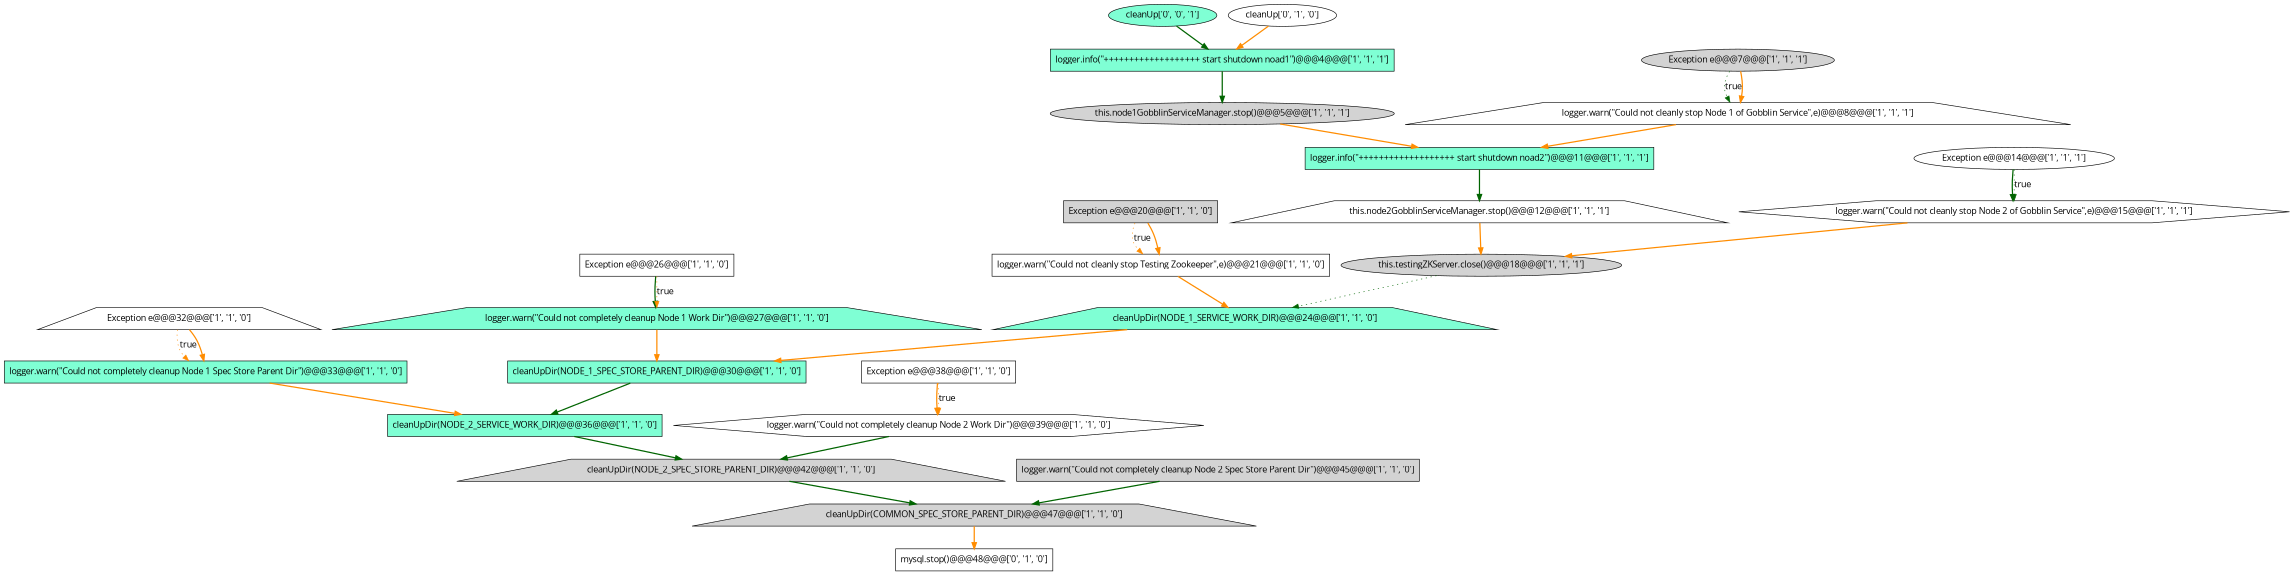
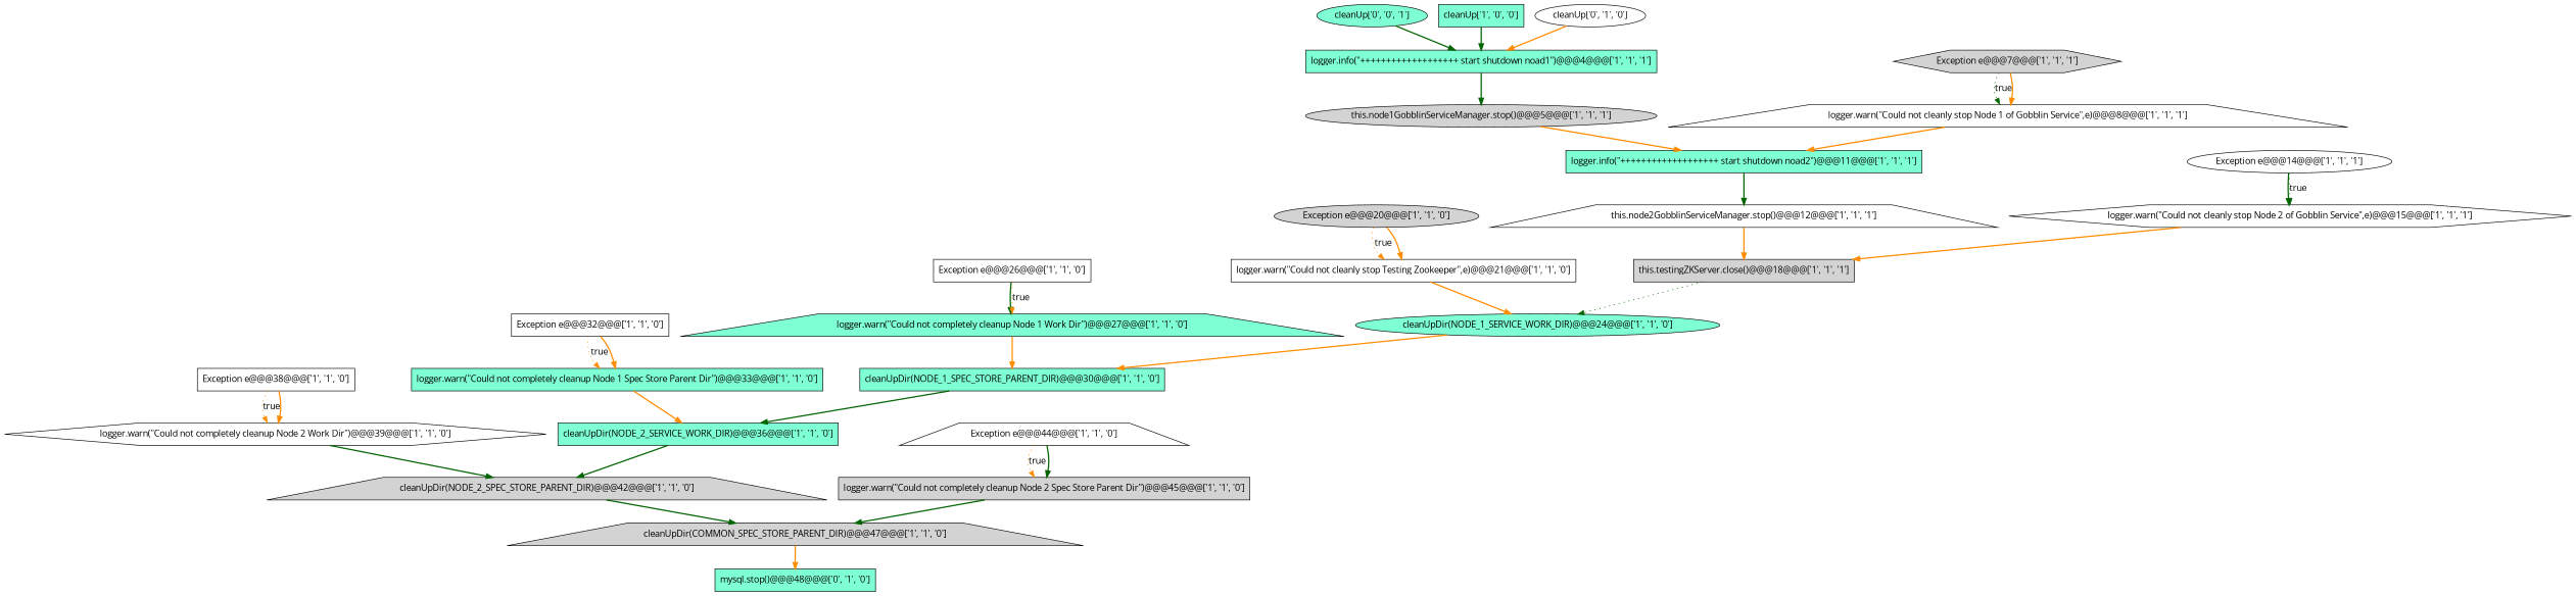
  digraph {
    fontname="Open Sans"
    node [fillcolor=white fontname="Open Sans" shape=box style=filled]
    edge [color=darkorange fontname="Open Sans" style=bold]
    n1 [fillcolor=aquamarine label="cleanUp['0', '0', '1']" shape=ellipse]
    n2 [fillcolor=aquamarine label="logger.info(\"+++++++++++++++++++ start shutdown noad1\")@@@4@@@['1', '1', '1']"]
    n3 [fillcolor=lightgrey label="this.node1GobblinServiceManager.stop()@@@5@@@['1', '1', '1']" shape=ellipse]
+   n4 [fillcolor=aquamarine label="cleanUp['1', '0', '0']"]
    n5 [fillcolor=aquamarine label="logger.info(\"+++++++++++++++++++ start shutdown noad2\")@@@11@@@['1', '1', '1']"]
    n6 [label="this.node2GobblinServiceManager.stop()@@@12@@@['1', '1', '1']" shape=trapezium]
-   n7 [label="Exception e@@@32@@@['1', '1', '0']" shape=trapezium]
+   n7 [label="Exception e@@@32@@@['1', '1', '0']"]
    n8 [fillcolor=aquamarine label="logger.warn(\"Could not completely cleanup Node 1 Spec Store Parent Dir\")@@@33@@@['1', '1', '0']"]
    n9 [fillcolor=aquamarine label="cleanUpDir(NODE_2_SERVICE_WORK_DIR)@@@36@@@['1', '1', '0']"]
    n10 [label="logger.warn(\"Could not completely cleanup Node 2 Work Dir\")@@@39@@@['1', '1', '0']" shape=hexagon]
    n11 [fillcolor=lightgrey label="cleanUpDir(NODE_2_SPEC_STORE_PARENT_DIR)@@@42@@@['1', '1', '0']" shape=trapezium]
    n12 [fillcolor=lightgrey label="cleanUpDir(COMMON_SPEC_STORE_PARENT_DIR)@@@47@@@['1', '1', '0']" shape=trapezium]
+   n13 [label="Exception e@@@44@@@['1', '1', '0']" shape=trapezium]
    n14 [fillcolor=lightgrey label="logger.warn(\"Could not completely cleanup Node 2 Spec Store Parent Dir\")@@@45@@@['1', '1', '0']"]
    n15 [label="Exception e@@@26@@@['1', '1', '0']"]
    n16 [fillcolor=aquamarine label="logger.warn(\"Could not completely cleanup Node 1 Work Dir\")@@@27@@@['1', '1', '0']" shape=trapezium]
    n17 [fillcolor=aquamarine label="cleanUpDir(NODE_1_SPEC_STORE_PARENT_DIR)@@@30@@@['1', '1', '0']"]
-   n18 [fillcolor=aquamarine label="cleanUpDir(NODE_1_SERVICE_WORK_DIR)@@@24@@@['1', '1', '0']" shape=trapezium]
-   n19 [label="mysql.stop()@@@48@@@['0', '1', '0']"]
-   n20 [fillcolor=lightgrey label="this.testingZKServer.close()@@@18@@@['1', '1', '1']" shape=ellipse]
+   n18 [fillcolor=aquamarine label="cleanUpDir(NODE_1_SERVICE_WORK_DIR)@@@24@@@['1', '1', '0']" shape=ellipse]
+   n19 [fillcolor=aquamarine label="mysql.stop()@@@48@@@['0', '1', '0']"]
+   n20 [fillcolor=lightgrey label="this.testingZKServer.close()@@@18@@@['1', '1', '1']"]
    n21 [label="Exception e@@@14@@@['1', '1', '1']" shape=ellipse]
    n22 [label="logger.warn(\"Could not cleanly stop Node 2 of Gobblin Service\",e)@@@15@@@['1', '1', '1']" shape=hexagon]
    n23 [label="logger.warn(\"Could not cleanly stop Node 1 of Gobblin Service\",e)@@@8@@@['1', '1', '1']" shape=trapezium]
    n24 [label="logger.warn(\"Could not cleanly stop Testing Zookeeper\",e)@@@21@@@['1', '1', '0']"]
-   n25 [fillcolor=lightgrey label="Exception e@@@20@@@['1', '1', '0']"]
+   n25 [fillcolor=lightgrey label="Exception e@@@20@@@['1', '1', '0']" shape=ellipse]
    n26 [label="Exception e@@@38@@@['1', '1', '0']"]
-   n27 [fillcolor=lightgrey label="Exception e@@@7@@@['1', '1', '1']" shape=ellipse]
+   n27 [fillcolor=lightgrey label="Exception e@@@7@@@['1', '1', '1']" shape=hexagon]
    n28 [label="cleanUp['0', '1', '0']" shape=ellipse]
    n1 -> n2 [color=darkgreen]
    n2 -> n3 [color=darkgreen]
    n3 -> n5
+   n4 -> n2 [color=darkgreen]
    n5 -> n6 [color=darkgreen]
    n6 -> n20
    n7 -> n8 [label=true style=dotted]
    n7 -> n8
    n8 -> n9
    n9 -> n11 [color=darkgreen]
    n10 -> n11 [color=darkgreen]
    n11 -> n12 [color=darkgreen]
    n12 -> n19
+   n13 -> n14 [color=darkgreen]
+   n13 -> n14 [label=true style=dotted]
    n14 -> n12 [color=darkgreen]
    n15 -> n16 [color=darkgreen]
    n15 -> n16 [label=true style=dotted]
    n16 -> n17
    n17 -> n9 [color=darkgreen]
    n18 -> n17
    n20 -> n18 [color=darkgreen style=dotted]
    n21 -> n22 [color=darkgreen]
    n21 -> n22 [color=darkgreen label=true style=dotted]
    n22 -> n20
    n23 -> n5
    n24 -> n18
    n25 -> n24
    n25 -> n24 [label=true style=dotted]
    n26 -> n10 [label=true style=dotted]
    n26 -> n10
    n27 -> n23 [color=darkgreen label=true style=dotted]
    n27 -> n23
    n28 -> n2
  }
